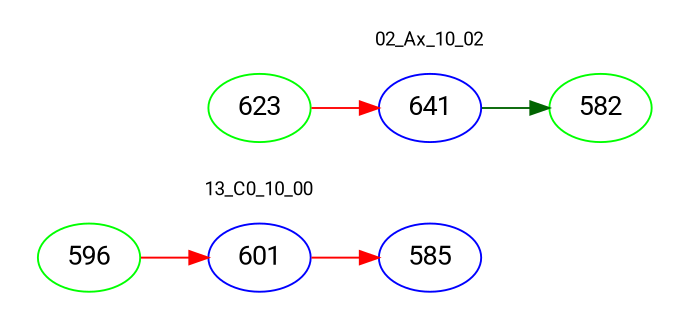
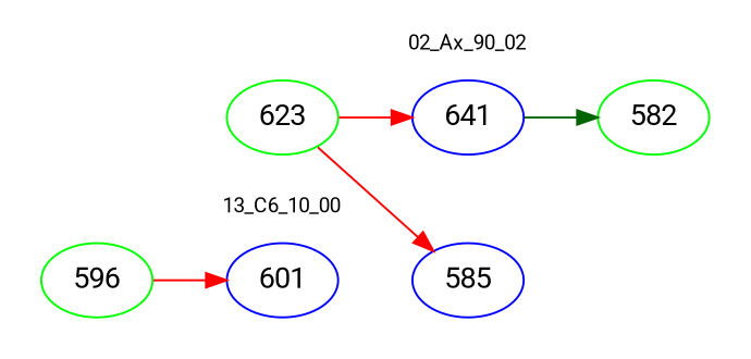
  digraph {
    fontname=Roboto
    rankdir=LR
    node [color=green fontname=Roboto]
    edge [color=red fontname=Roboto]
    n1 [label=623]
    n2 [color=blue label=641]
    n3 [label=582]
    n4 [label=596]
    n5 [color=blue label=601]
    n6 [color=blue label=585]
    subgraph cluster_1 {
      color=white
      fontsize=10
-     label="02_Ax_10_02"
+     label="02_Ax_90_02"
      n1
      n2
      n3
    }
    subgraph cluster_2 {
      color=white
      fontsize=10
-     label="13_C0_10_00"
+     label="13_C6_10_00"
      n4
      n5
      n6
    }
    n1 -> n2
    n2 -> n3 [color=darkgreen]
    n4 -> n5
-   n5 -> n6
+   n1 -> n6
  }
